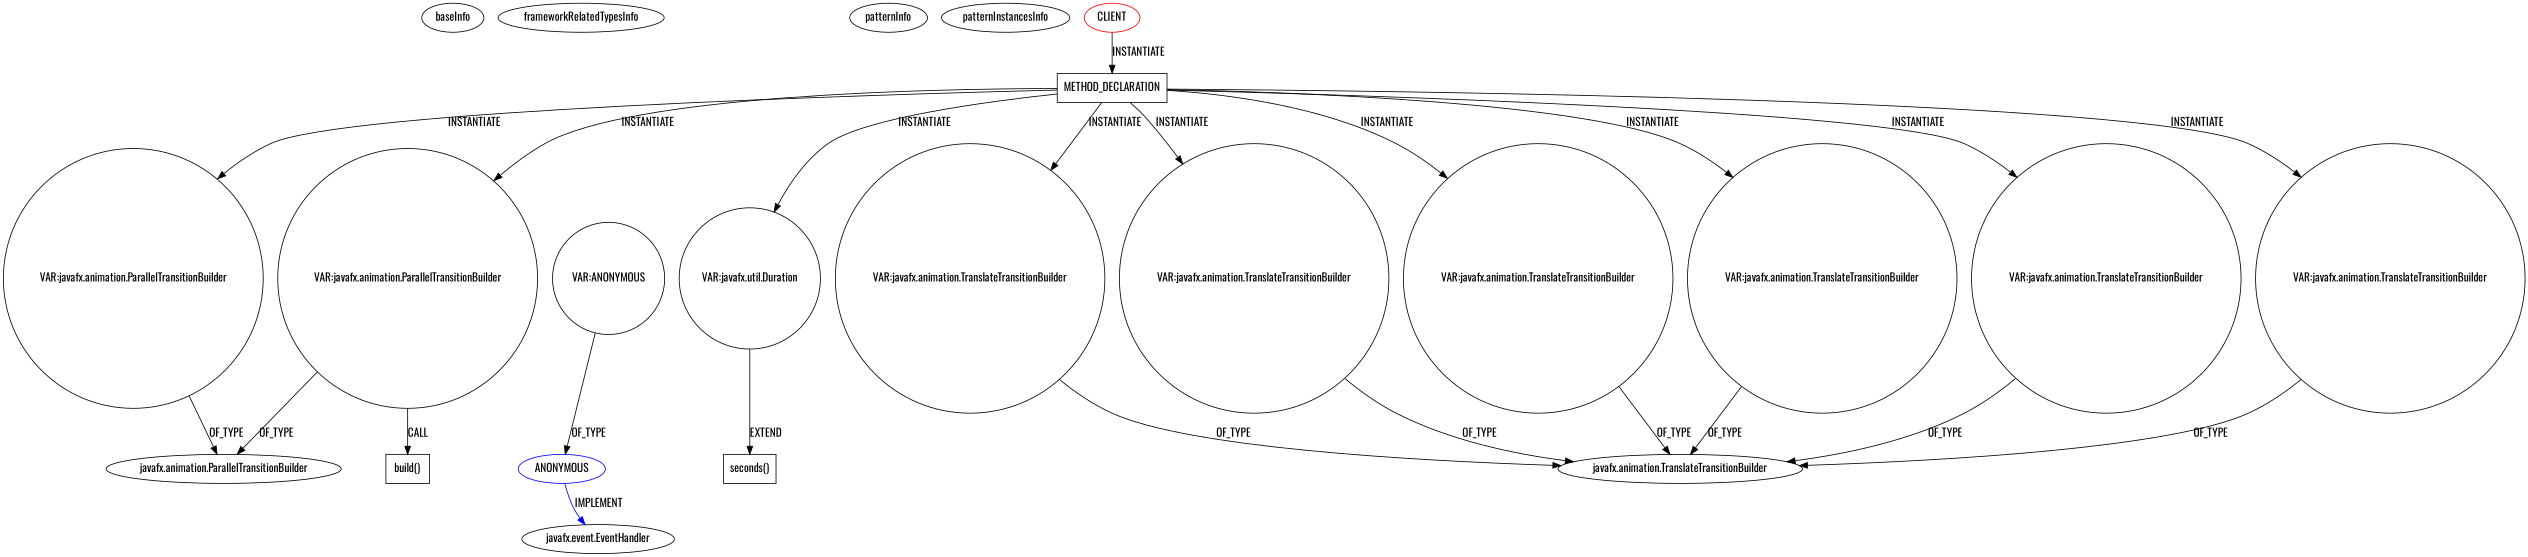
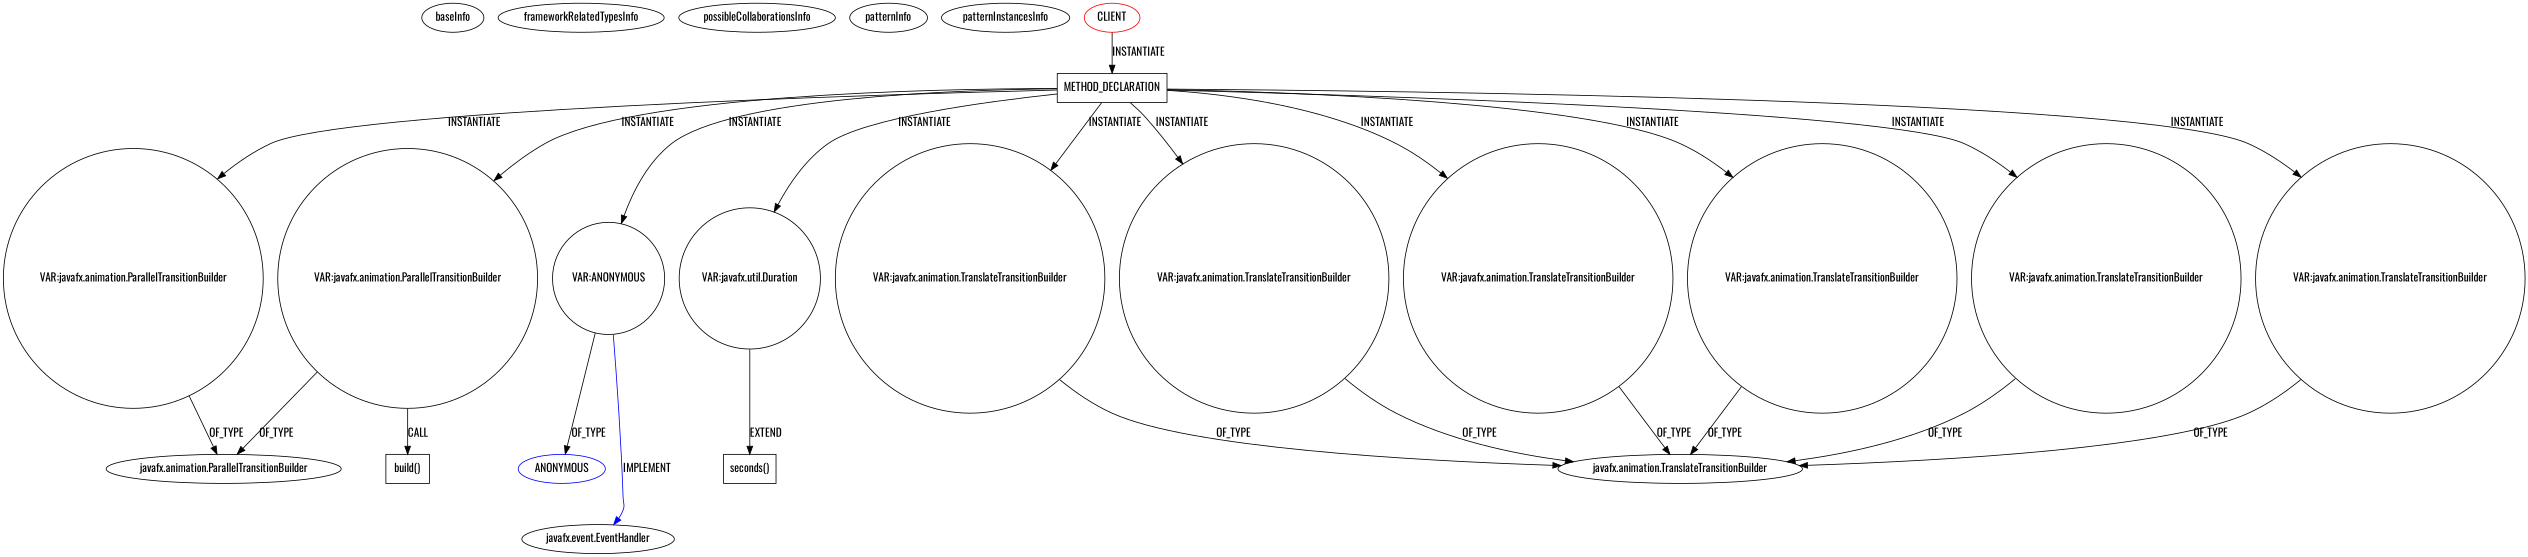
  digraph {
    fontname=Oswald
    node [fontname=Oswald isFrameworkType=false vertexType=VARIABLE_EXPRESION]
    edge [fontname=Oswald]
    baseInfo [category=pattern graphId=4637 isAnonymous=false possibleRelation=true isFrameworkType="" vertexType=""]
    frameworkRelatedTypesInfo [0="javafx.application.Application" isFrameworkType="" vertexType=""]
+   possibleCollaborationsInfo [0="4637~INSTANTIATION-CLIENT_METHOD_DECLARATION-~javafx.application.Application ~javafx.event.EventHandler ~false~true" isFrameworkType="" vertexType=""]
    patternInfo [frequency=2.0 patternRootClient=0 isFrameworkType="" vertexType=""]
    patternInstancesInfo [0="Maxxa-MT-common~/Maxxa-MT-common/MT-common-master/src/cz/commons/example/animation/SimpleAnimationExample.java~SimpleAnimationExample~908" 1="Maxxa-MT-common~/Maxxa-MT-common/MT-common-master/src/cz/commons/example/graphics/branchNode/BranchElementExample.java~BranchElementExample~916" isFrameworkType="" vertexType=""]
    n6 [label="javafx.animation.ParallelTransitionBuilder" vertexType=FRAMEWORK_CLASS_TYPE]
    n7 [label="VAR:javafx.animation.ParallelTransitionBuilder" shape=circle]
    n8 [label="build()" shape=box vertexType=INSIDE_CALL]
    n9 [label="VAR:javafx.animation.ParallelTransitionBuilder" shape=circle]
    n10 [label=METHOD_DECLARATION shape=box vertexType=CLIENT_METHOD_DECLARATION]
    n11 [label="VAR:ANONYMOUS" shape=circle]
    n12 [label="VAR:javafx.util.Duration" shape=circle]
    n13 [label="VAR:javafx.animation.TranslateTransitionBuilder" shape=circle]
    n14 [label="VAR:javafx.animation.TranslateTransitionBuilder" shape=circle]
    n15 [label="VAR:javafx.animation.TranslateTransitionBuilder" shape=circle]
    n16 [label="VAR:javafx.animation.TranslateTransitionBuilder" shape=circle]
    n17 [label="VAR:javafx.animation.TranslateTransitionBuilder" shape=circle]
    n18 [label="VAR:javafx.animation.TranslateTransitionBuilder" shape=circle]
    n19 [color=blue label=ANONYMOUS vertexType=REFERENCE_ANONYMOUS_DECLARATION]
    n20 [label="seconds()" shape=box vertexType=INSIDE_CALL]
    n21 [label="javafx.animation.TranslateTransitionBuilder" vertexType=FRAMEWORK_CLASS_TYPE]
    n22 [color=red label=CLIENT vertexType=ROOT_CLIENT_CLASS_DECLARATION]
    n23 [label="javafx.event.EventHandler" vertexType=FRAMEWORK_INTERFACE_TYPE]
    n7 -> n6 [label=OF_TYPE]
    n7 -> n8 [label=CALL]
    n9 -> n6 [label=OF_TYPE]
    n10 -> n7 [label=INSTANTIATE]
    n10 -> n9 [label=INSTANTIATE]
+   n10 -> n11 [label=INSTANTIATE]
    n10 -> n12 [label=INSTANTIATE]
    n10 -> n13 [label=INSTANTIATE]
    n10 -> n14 [label=INSTANTIATE]
    n10 -> n15 [label=INSTANTIATE]
    n10 -> n16 [label=INSTANTIATE]
    n10 -> n17 [label=INSTANTIATE]
    n10 -> n18 [label=INSTANTIATE]
    n11 -> n19 [label=OF_TYPE]
    n12 -> n20 [label=EXTEND]
    n13 -> n21 [label=OF_TYPE]
    n14 -> n21 [label=OF_TYPE]
    n15 -> n21 [label=OF_TYPE]
    n16 -> n21 [label=OF_TYPE]
    n17 -> n21 [label=OF_TYPE]
    n18 -> n21 [label=OF_TYPE]
-   n19 -> n23 [color=blue label=IMPLEMENT]
+   n11 -> n23 [color=blue label=IMPLEMENT]
    n22 -> n10 [label=INSTANTIATE]
  }
